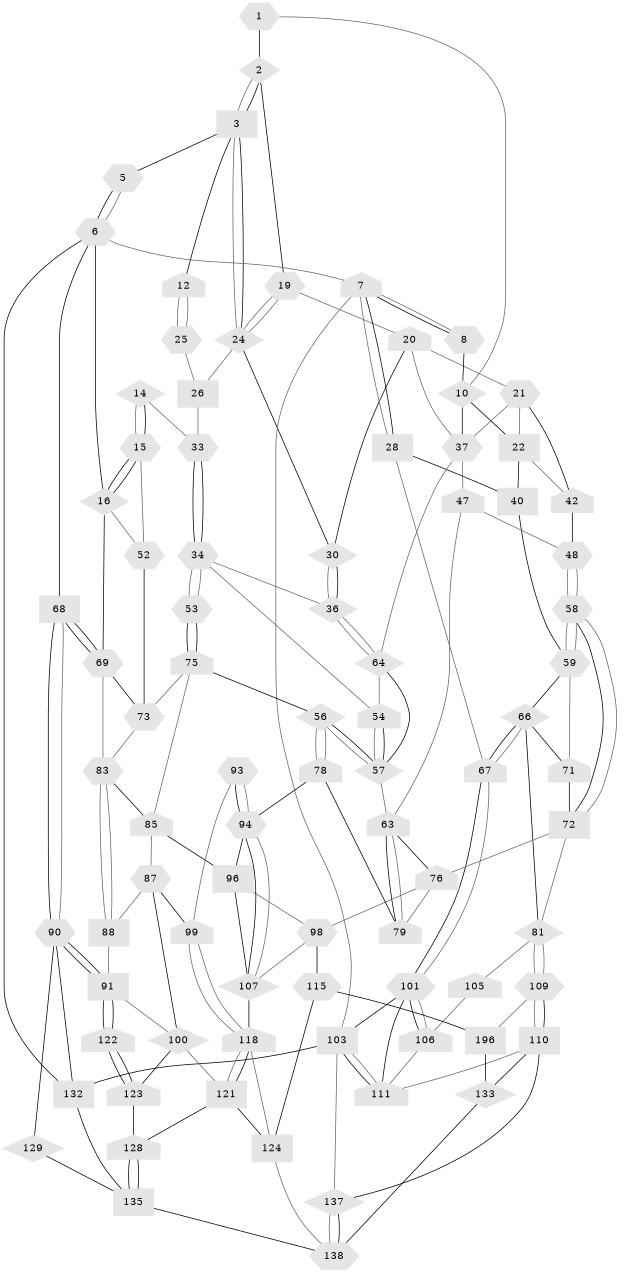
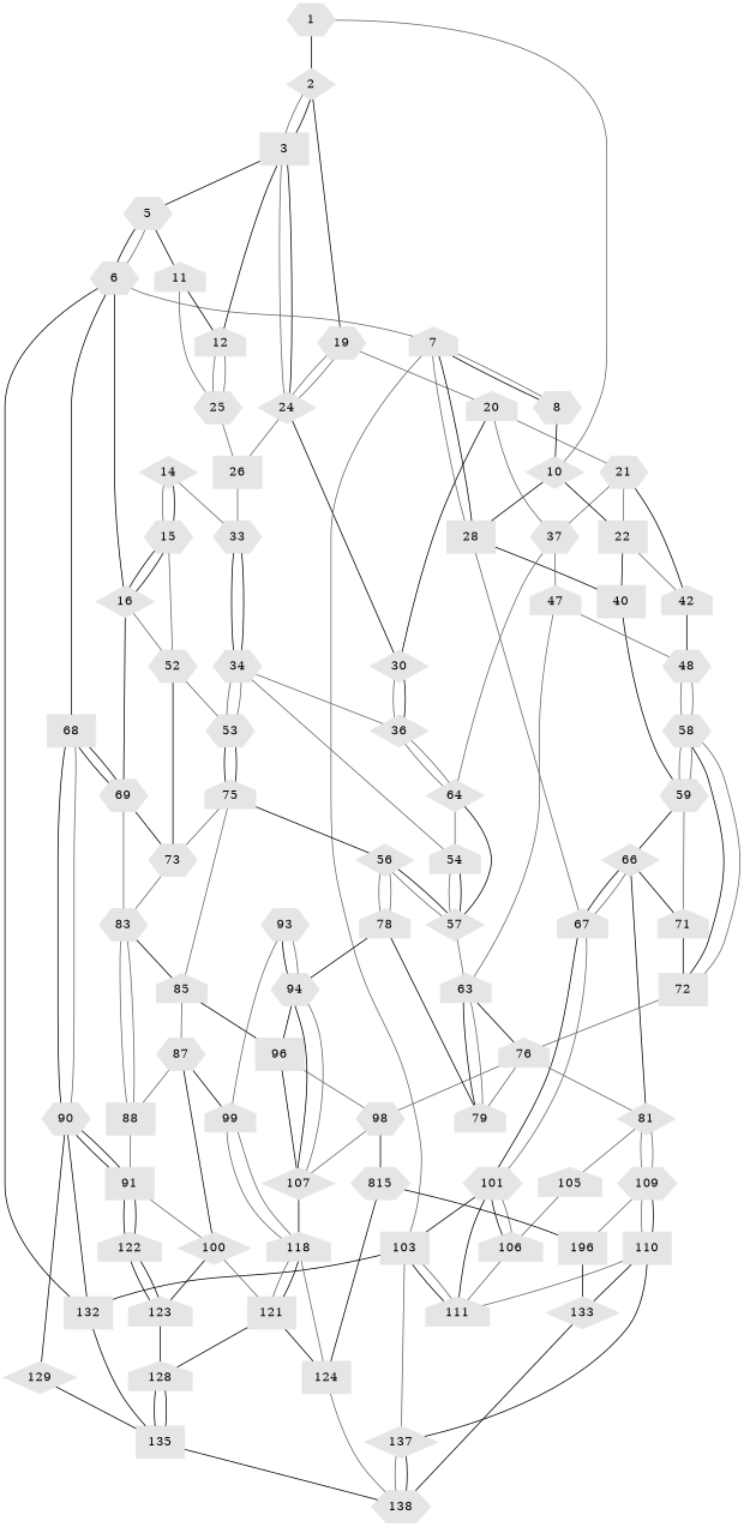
  graph {
    node [color=gray90 shape=hexagon style=filled]
    edge [color=black]
    1 [super="+9"]
    2 [shape=diamond super="+18"]
    10 [shape=diamond super="+23"]
    3 [shape=box super="+4"]
    19
    28 [shape=box super="+41"]
    22 [shape=box super="+39"]
    5
    12 [shape=house]
    24 [shape=diamond super="+27"]
    20 [shape=house super="+31"]
    6 [super="+17"]
+   11 [shape=house super="+13"]
    25 [super="+29"]
    30 [shape=diamond]
    26 [shape=box super="+32"]
    7 [shape=house]
    16 [shape=diamond super="+60"]
    68 [shape=box]
    132 [shape=box]
    8
    103 [shape=box super="+104"]
    52 [super="+61"]
    69 [super="+70"]
    90 [super="+130"]
    135 [shape=box super="+140"]
    40 [shape=box]
    67 [shape=house]
    111 [shape=house super="+112"]
    137 [shape=diamond]
    42 [shape=house super="+43"]
    14 [shape=diamond super="+50"]
    15 [super="+51"]
    33
    34 [super="+35"]
    53
    73 [super="+74"]
    83 [super="+84"]
    21 [super="+38"]
    37 [super="+46"]
    36 [shape=diamond]
    n42 [label=64 shape=diamond super="+45"]
    47 [shape=house]
    48 [super="+49"]
    59 [super="+65"]
    101 [super="+102"]
    54 [shape=house]
    n48 [label=75 shape=house super="+75"]
    57 [shape=diamond super="+62"]
    63 [shape=house super="+64"]
    66 [shape=diamond super="+80"]
    71 [shape=house]
    58
    76 [shape=house super="+89"]
    79 [shape=house]
    72 [shape=box super="+77"]
    56 [shape=diamond]
    85 [shape=house super="+86"]
    78 [shape=house]
    87 [super="+98"]
    96 [shape=box]
    94 [super="+95"]
    81 [shape=diamond super="+82"]
    n64 [label=98 super="+114"]
    105 [shape=house]
    109
    106 [shape=house super="+113"]
    91 [shape=box super="+92"]
    129 [shape=diamond super="+131"]
    88 [shape=box]
    107 [shape=diamond super="+108"]
-   115
+   115 [label=815]
    110 [shape=box super="+134"]
    n74 [label=196 shape=box super="+117"]
    99 [shape=house]
    100 [shape=diamond super="+120"]
    93
    118 [shape=house super="+119"]
    121 [shape=box super="+126"]
    123 [shape=house super="+127"]
    122 [shape=house]
    124 [shape=box super="+125"]
    128 [shape=house]
    138 [super="+139"]
    133 [shape=diamond super="+136"]
    1 -- 2 [weight=2]
    1 -- 10 [color=gray40]
    2 -- 3 [color=gray40]
    2 -- 3
    2 -- 19
-   10 -- 37
+   10 -- 28
    10 -- 22
    3 -- 5
    3 -- 12
    3 -- 24 [color=gray40]
    3 -- 24
    19 -- 24 [color=gray40]
    19 -- 24 [color=gray40]
    19 -- 20 [color=gray40]
    28 -- 40
    28 -- 67 [color=gray40]
    22 -- 40
    22 -- 42 [color=gray40]
    5 -- 6
    5 -- 6 [color=gray40]
+   5 -- 11
    12 -- 25 [color=gray40]
    12 -- 25 [color=gray40]
    24 -- 30
    24 -- 26 [color=gray40]
    20 -- 30
    20 -- 21 [color=gray40]
    20 -- 37 [color=gray40]
    6 -- 7 [color=gray40]
    6 -- 16
    6 -- 68
    6 -- 132
+   11 -- 12
+   11 -- 25 [color=gray40]
    25 -- 26 [color=gray40 weight=2]
    30 -- 36 [color=gray40]
    30 -- 36
    26 -- 33 [color=gray40]
    7 -- 28 [color=gray40]
    7 -- 28
    7 -- 8
    7 -- 8 [color=gray40]
    7 -- 103 [color=gray40]
    16 -- 52 [color=gray40]
    16 -- 69
    68 -- 69
    68 -- 69
    68 -- 90
    68 -- 90 [color=gray40]
    132 -- 135
    8 -- 10
    103 -- 132
    103 -- 111
    103 -- 111 [color=gray40]
    103 -- 137 [color=gray40]
+   52 -- 53 [color=gray40]
    52 -- 73
    69 -- 73
    69 -- 83 [color=gray40]
    90 -- 132
    90 -- 91
    90 -- 91
    90 -- 129
    135 -- 138
    40 -- 59
    67 -- 101
    67 -- 101 [color=gray40]
    137 -- 138 [color=gray40]
    137 -- 138
    42 -- 48 [weight=2]
    14 -- 15 [color=gray40 weight=2]
    14 -- 15
    14 -- 33 [color=gray40]
    15 -- 16
    15 -- 16
    15 -- 52 [color=gray40]
    33 -- 34
    33 -- 34
    34 -- 53 [color=gray40]
    34 -- 53 [color=gray40]
    34 -- 36 [color=gray40]
    34 -- 54 [color=gray40]
    53 -- n48
    53 -- n48
    73 -- 83 [color=gray40]
    83 -- 85
    83 -- 88 [color=gray40]
    83 -- 88 [color=gray40]
    21 -- 22 [color=gray40]
    21 -- 42
    21 -- 37 [color=gray40]
    37 -- n42 [color=gray40]
    37 -- 47 [color=gray40]
    36 -- n42 [color=gray40]
    36 -- n42 [color=gray40]
    n42 -- 54 [color=gray40]
    n42 -- 57
    47 -- 48 [color=gray40]
    47 -- 63 [color=gray40]
    48 -- 58 [color=gray40]
    48 -- 58 [color=gray40]
    59 -- 66
    59 -- 71 [color=gray40]
    101 -- 103
    101 -- 111
    101 -- 106
    101 -- 106 [color=gray40]
    54 -- 57 [color=gray40]
    54 -- 57
    n48 -- 73 [color=gray40]
    n48 -- 56
    n48 -- 85 [color=gray40]
    57 -- 63 [color=gray40]
    63 -- 76
    63 -- 79
    63 -- 79 [color=gray40]
    66 -- 67
    66 -- 67 [color=gray40]
    66 -- 71
    66 -- 81
    71 -- 72
    58 -- 59 [color=gray40]
    58 -- 59 [color=gray40]
    58 -- 72
    58 -- 72 [color=gray40]
    76 -- 79 [color=gray40]
    76 -- n64 [color=gray40]
    72 -- 76 [color=gray40]
-   72 -- 81 [color=gray40]
+   76 -- 81 [color=gray40]
    56 -- 57 [color=gray40]
    56 -- 57
    56 -- 78 [color=gray40]
    56 -- 78 [color=gray40]
    85 -- 87 [color=gray40]
    85 -- 96
    78 -- 79
    78 -- 94
    87 -- 88 [color=gray40]
    87 -- 99
    87 -- 100
    96 -- n64 [color=gray40]
    96 -- 107
    94 -- 96
    94 -- 107
    94 -- 107 [color=gray40]
    81 -- 105 [color=gray40]
    81 -- 109 [color=gray40]
    81 -- 109 [color=gray40]
    n64 -- 107 [color=gray40]
    n64 -- 115
    105 -- 106 [color=gray40 weight=2]
    109 -- 110 [color=gray40]
    109 -- 110
    109 -- n74 [color=gray40]
    106 -- 111 [color=gray40]
    91 -- 100 [color=gray40]
    91 -- 122
    91 -- 122
    129 -- 135
    88 -- 91 [color=gray40]
    107 -- 118
    115 -- n74
    115 -- 124
    110 -- 111 [color=gray40]
    110 -- 137
    110 -- 133
    n74 -- 133 [weight=2]
    99 -- 118 [color=gray40]
    99 -- 118 [color=gray40]
    100 -- 121 [color=gray40]
    100 -- 123
    93 -- 94
    93 -- 94 [color=gray40]
    93 -- 99 [color=gray40]
    118 -- 121 [color=gray40]
    118 -- 121
    118 -- 124 [color=gray40]
    121 -- 124
    121 -- 128
    123 -- 128
    122 -- 123
    122 -- 123
    124 -- 138 [color=gray40]
    128 -- 135
    128 -- 135
    133 -- 138
  }
